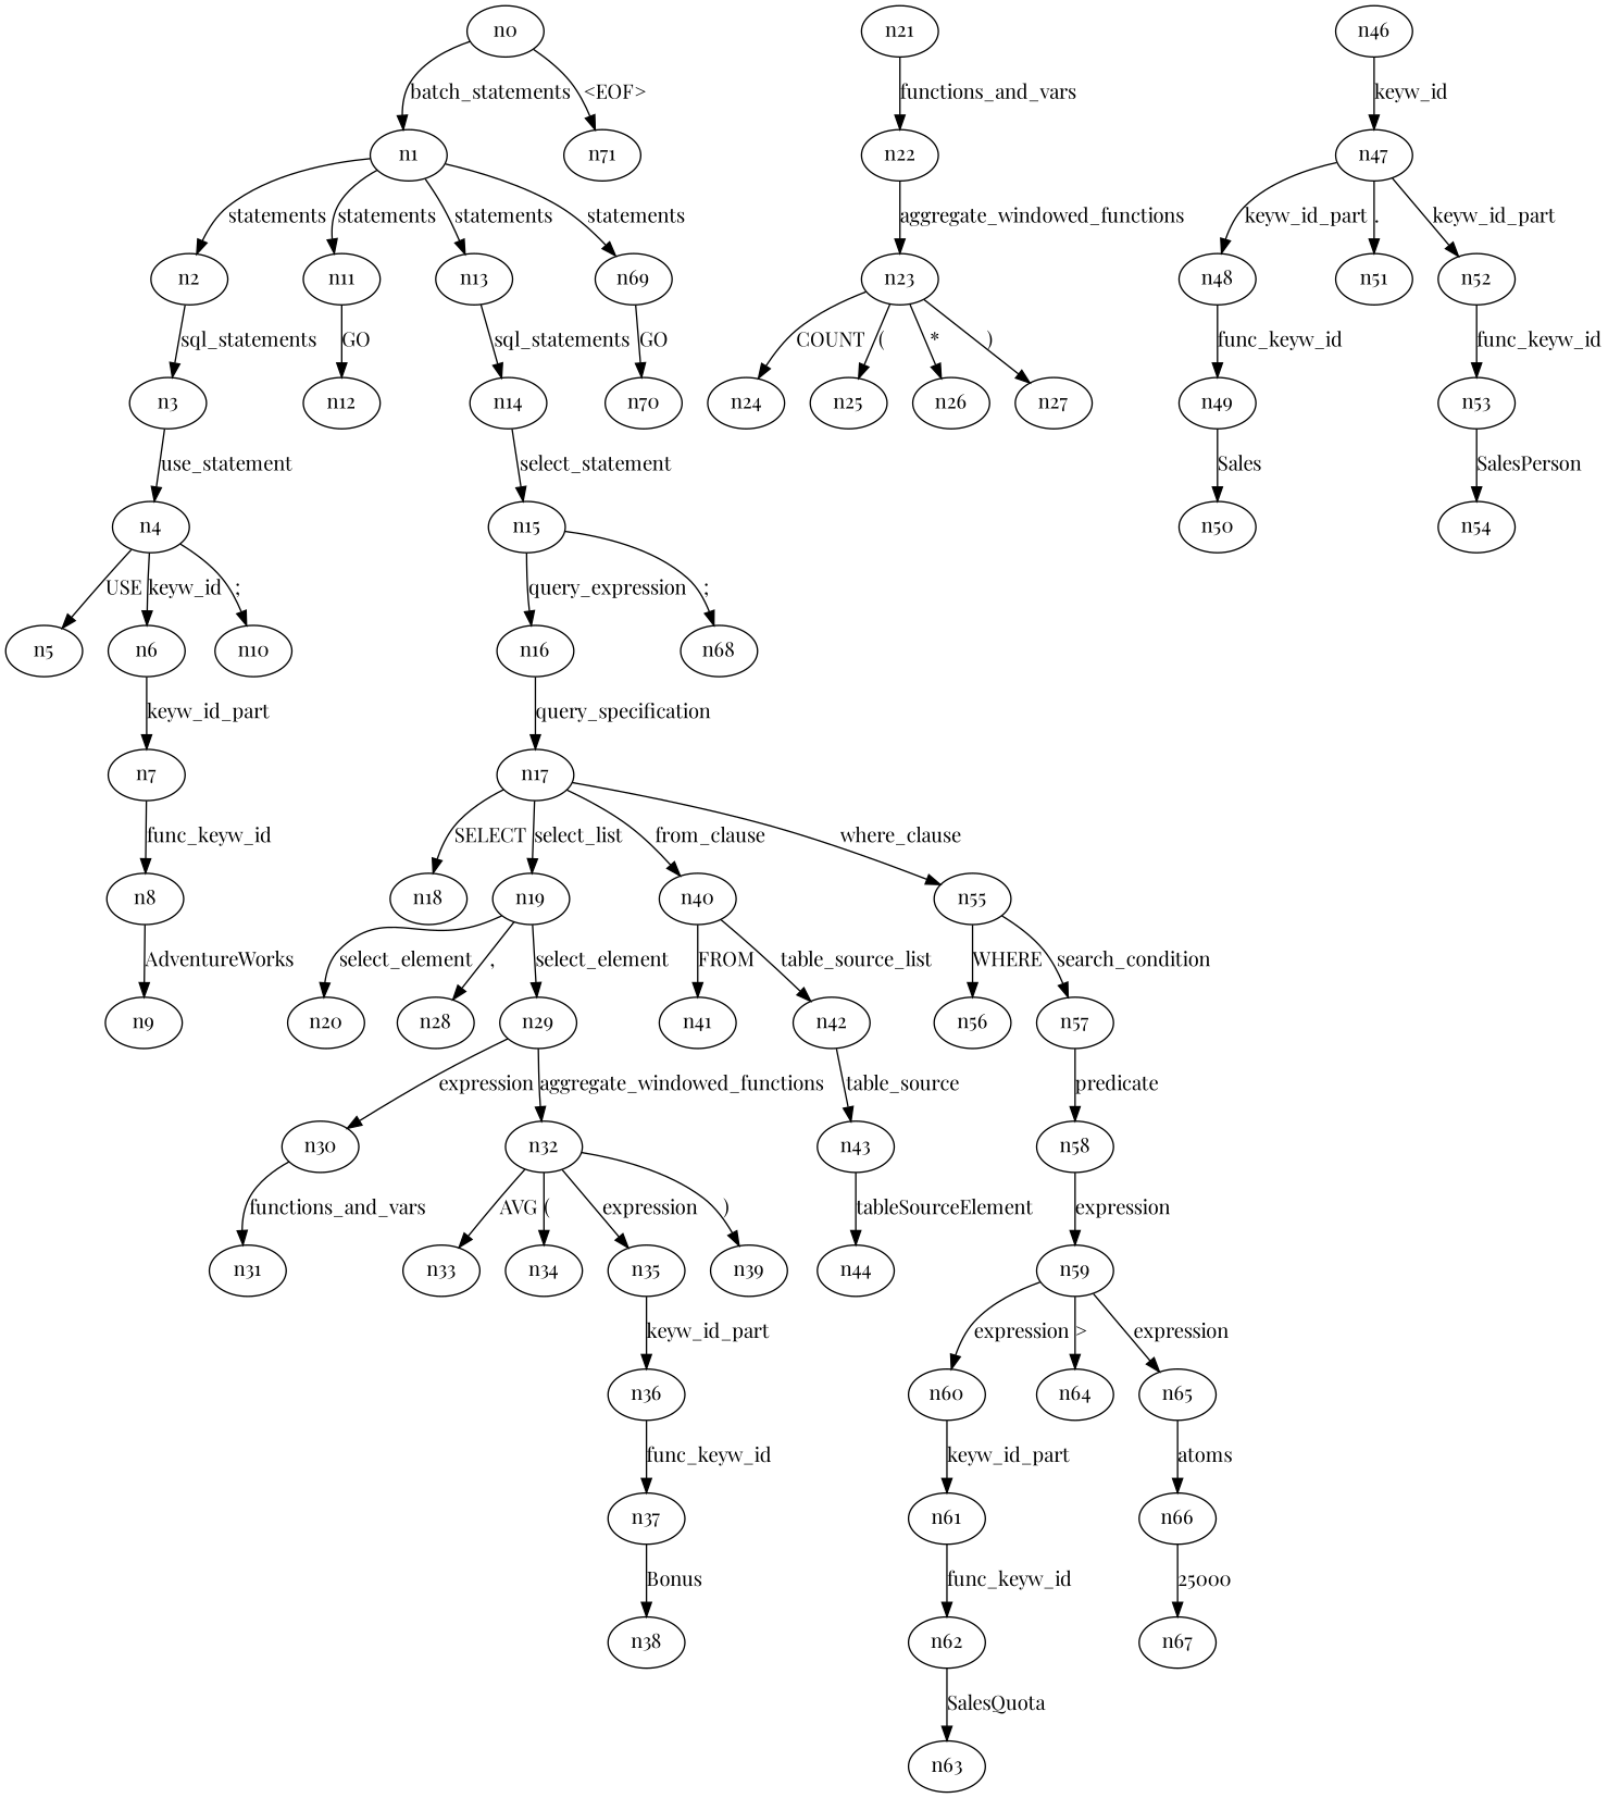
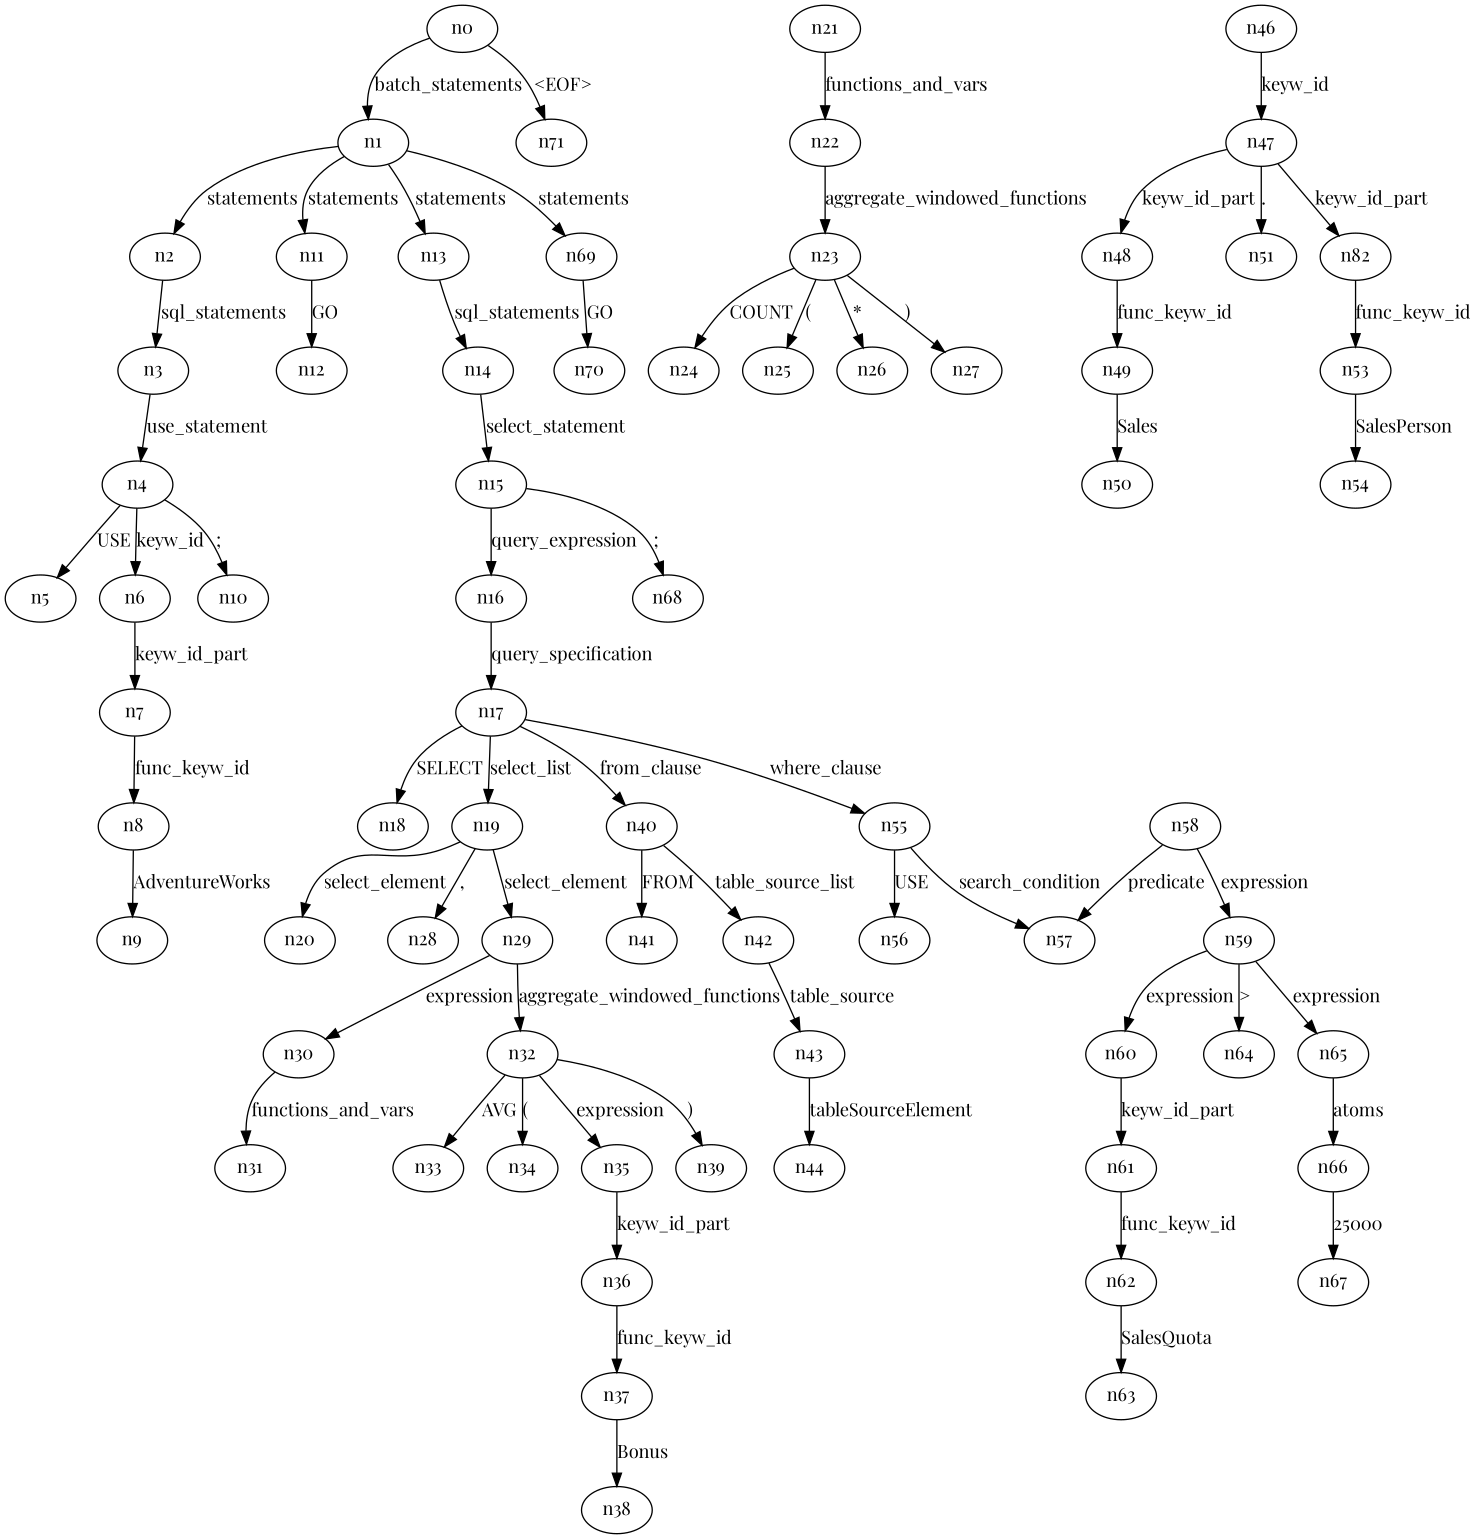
  digraph {
    fontname="Playfair Display"
    node [fontname="Playfair Display"]
    edge [fontname="Playfair Display"]
    n0
    n1
    n71
    n2
    n11
    n13
    n69
    n3
    n12
    n14
    n70
    n4
    n5
    n6
    n10
    n7
    n8
    n9
    n15
    n16
    n68
    n17
    n18
    n19
    n40
    n55
    n20
    n28
    n29
    n41
    n42
    n56
    n57
    n30
    n32
    n21
    n22
    n23
    n24
    n25
    n26
    n27
    n31
    n33
    n34
    n35
    n39
    n36
    n37
    n38
    n43
    n44
    n46
    n47
    n48
    n51
-   n52
+   n52 [label=n82]
    n49
    n53
    n50
    n54
    n58
    n59
    n60
    n64
    n65
    n61
    n66
    n62
    n63
    n67
    n0 -> n1 [label=batch_statements]
    n0 -> n71 [label="<EOF>"]
    n1 -> n2 [label=statements]
    n1 -> n11 [label=statements]
    n1 -> n13 [label=statements]
    n1 -> n69 [label=statements]
    n2 -> n3 [label=sql_statements]
    n11 -> n12 [label=GO]
    n13 -> n14 [label=sql_statements]
    n69 -> n70 [label=GO]
    n3 -> n4 [label=use_statement]
    n14 -> n15 [label=select_statement]
    n4 -> n5 [label=USE]
    n4 -> n6 [label=keyw_id]
    n4 -> n10 [label=";"]
    n6 -> n7 [label=keyw_id_part]
    n7 -> n8 [label=func_keyw_id]
    n8 -> n9 [label=AdventureWorks]
    n15 -> n16 [label=query_expression]
    n15 -> n68 [label=";"]
    n16 -> n17 [label=query_specification]
    n17 -> n18 [label=SELECT]
    n17 -> n19 [label=select_list]
    n17 -> n40 [label=from_clause]
    n17 -> n55 [label=where_clause]
    n19 -> n20 [label=select_element]
    n19 -> n28 [label=","]
    n19 -> n29 [label=select_element]
    n40 -> n41 [label=FROM]
    n40 -> n42 [label=table_source_list]
-   n55 -> n56 [label=WHERE]
+   n55 -> n56 [label=USE]
    n55 -> n57 [label=search_condition]
    n29 -> n30 [label=expression]
    n29 -> n32 [label=aggregate_windowed_functions]
    n42 -> n43 [label=table_source]
-   n57 -> n58 [label=predicate]
+   n58 -> n57 [label=predicate]
    n30 -> n31 [label=functions_and_vars]
    n32 -> n33 [label=AVG]
    n32 -> n34 [label="("]
    n32 -> n35 [label=expression]
    n32 -> n39 [label=")"]
    n21 -> n22 [label=functions_and_vars]
    n22 -> n23 [label=aggregate_windowed_functions]
    n23 -> n24 [label=COUNT]
    n23 -> n25 [label="("]
    n23 -> n26 [label="*"]
    n23 -> n27 [label=")"]
    n35 -> n36 [label=keyw_id_part]
    n36 -> n37 [label=func_keyw_id]
    n37 -> n38 [label=Bonus]
    n43 -> n44 [label=tableSourceElement]
    n46 -> n47 [label=keyw_id]
    n47 -> n48 [label=keyw_id_part]
    n47 -> n51 [label="."]
    n47 -> n52 [label=keyw_id_part]
    n48 -> n49 [label=func_keyw_id]
    n52 -> n53 [label=func_keyw_id]
    n49 -> n50 [label=Sales]
    n53 -> n54 [label=SalesPerson]
    n58 -> n59 [label=expression]
    n59 -> n60 [label=expression]
    n59 -> n64 [label=">"]
    n59 -> n65 [label=expression]
    n60 -> n61 [label=keyw_id_part]
    n65 -> n66 [label=atoms]
    n61 -> n62 [label=func_keyw_id]
    n66 -> n67 [label=25000]
    n62 -> n63 [label=SalesQuota]
  }
